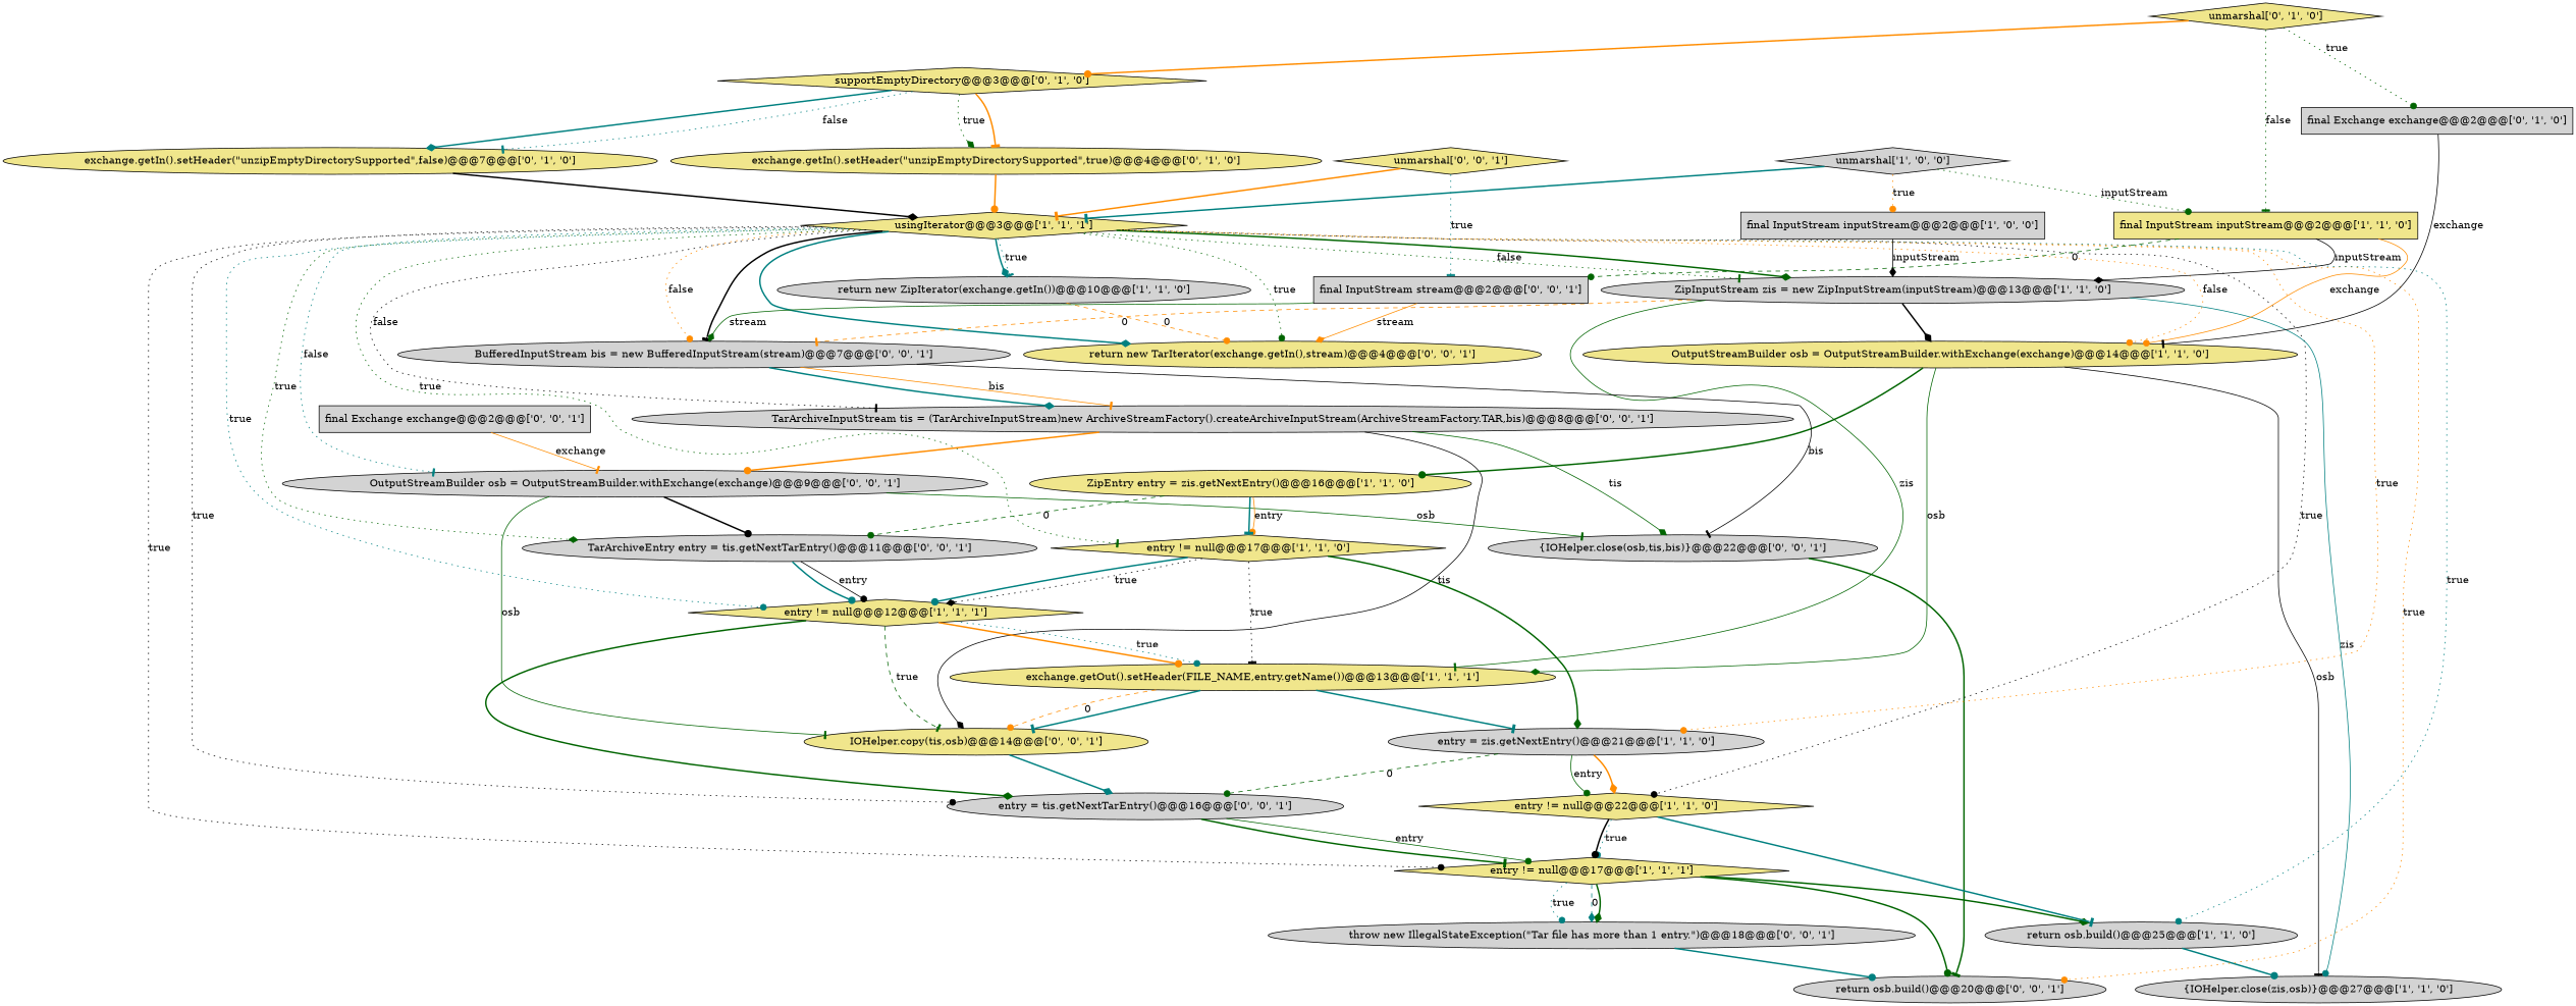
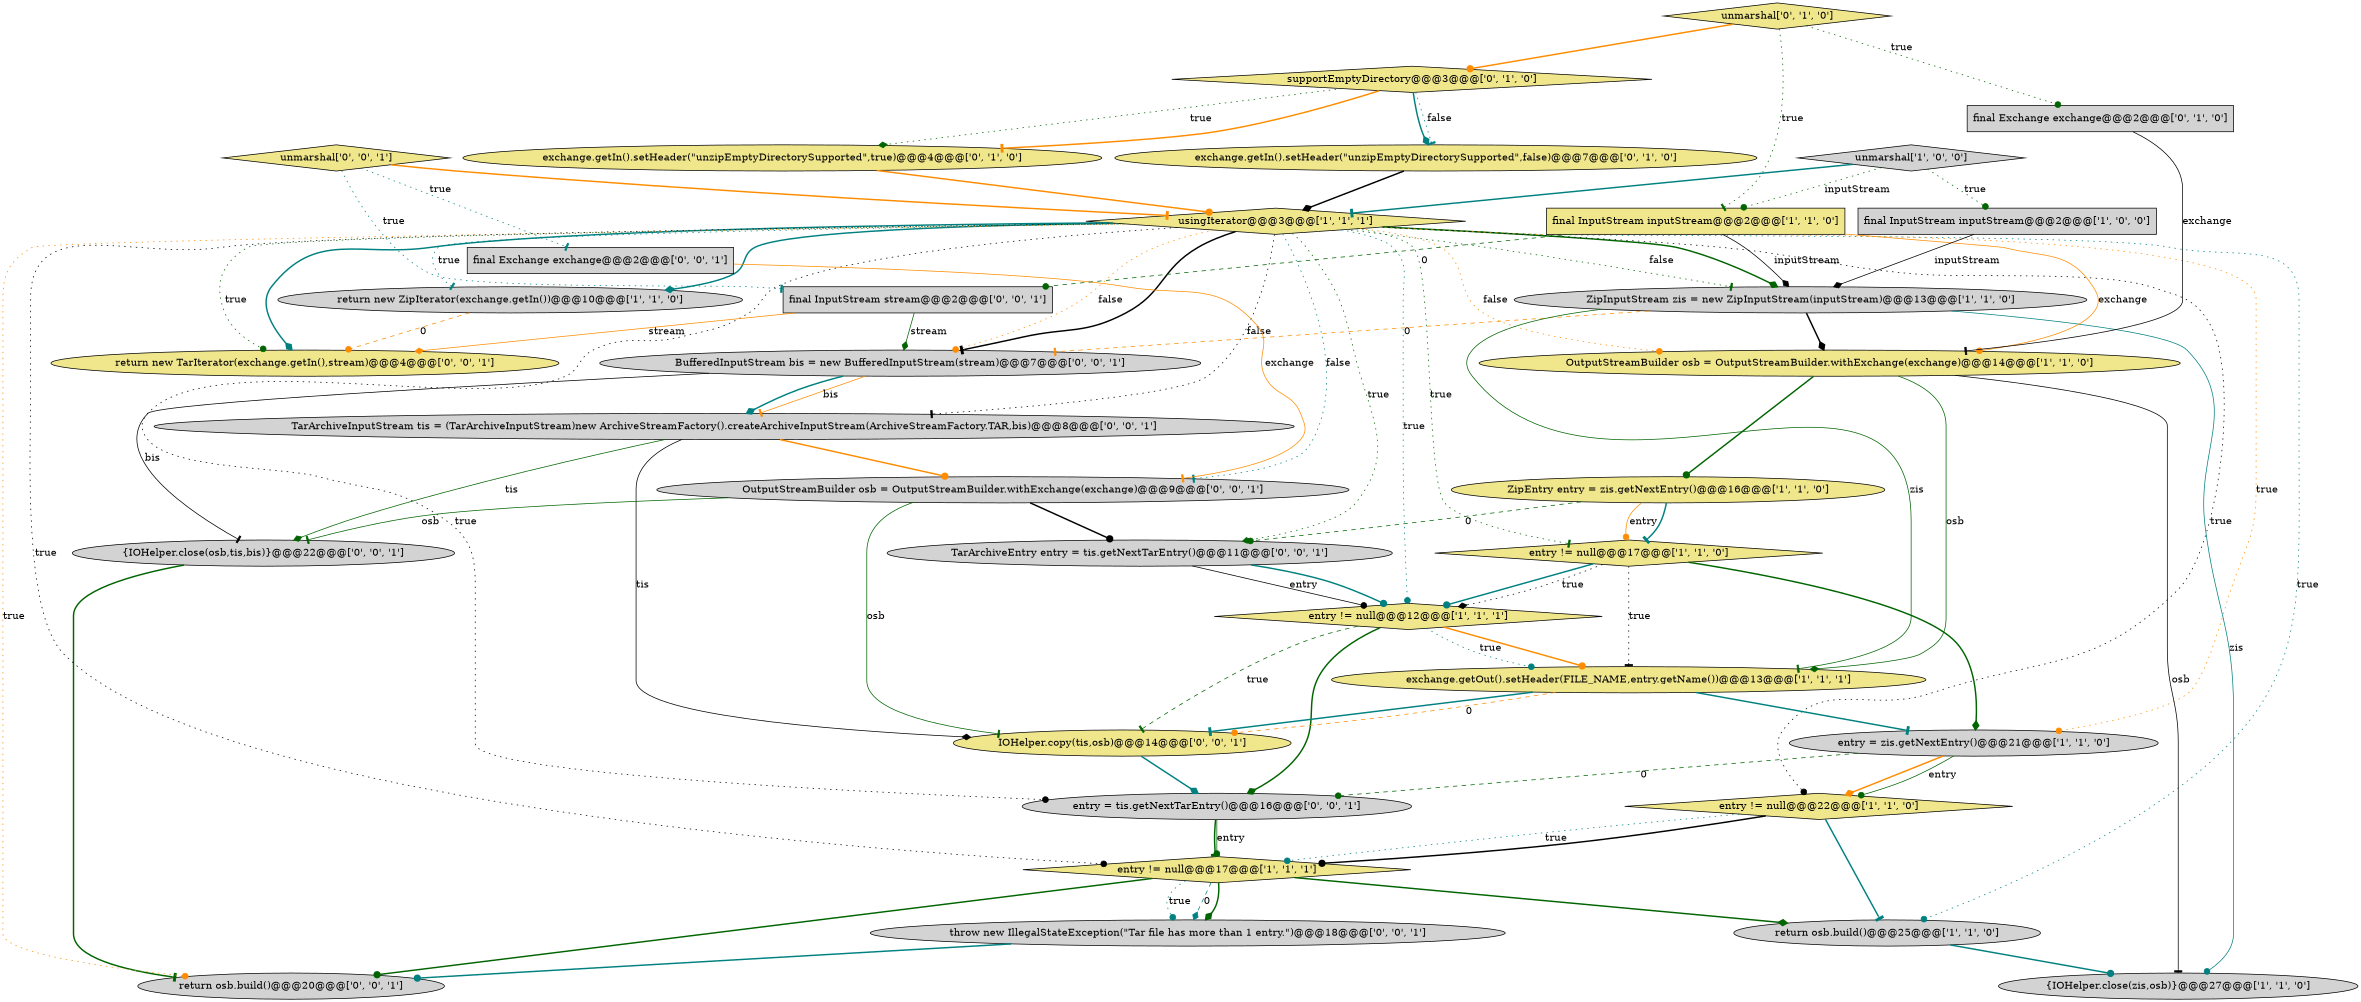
  digraph {
    node [fillcolor=lightgrey shape=ellipse style=filled]
    edge [arrowhead=dot color=darkgreen style=bold]
    n1 [label="return new ZipIterator(exchange.getIn())@@@10@@@['1', '1', '0']"]
    n2 [fillcolor=khaki label="return new TarIterator(exchange.getIn(),stream)@@@4@@@['0', '0', '1']"]
    n3 [label="return osb.build()@@@20@@@['0', '0', '1']"]
    n4 [label="{IOHelper.close(osb,tis,bis)}@@@22@@@['0', '0', '1']"]
    n5 [fillcolor=khaki label="entry != null@@@17@@@['1', '1', '1']" shape=diamond]
    n6 [label="return osb.build()@@@25@@@['1', '1', '0']"]
    n7 [label="throw new IllegalStateException(\"Tar file has more than 1 entry.\")@@@18@@@['0', '0', '1']"]
    n8 [label="{IOHelper.close(zis,osb)}@@@27@@@['1', '1', '0']"]
    n9 [fillcolor=khaki label="exchange.getIn().setHeader(\"unzipEmptyDirectorySupported\",false)@@@7@@@['0', '1', '0']"]
    n10 [fillcolor=khaki label="usingIterator@@@3@@@['1', '1', '1']" shape=diamond]
    n11 [label="TarArchiveInputStream tis = (TarArchiveInputStream)new ArchiveStreamFactory().createArchiveInputStream(ArchiveStreamFactory.TAR,bis)@@@8@@@['0', '0', '1']"]
    n12 [label="OutputStreamBuilder osb = OutputStreamBuilder.withExchange(exchange)@@@9@@@['0', '0', '1']"]
    n13 [label="ZipInputStream zis = new ZipInputStream(inputStream)@@@13@@@['1', '1', '0']"]
    n14 [fillcolor=khaki label="OutputStreamBuilder osb = OutputStreamBuilder.withExchange(exchange)@@@14@@@['1', '1', '0']"]
    n15 [label="entry = tis.getNextTarEntry()@@@16@@@['0', '0', '1']"]
    n16 [label="BufferedInputStream bis = new BufferedInputStream(stream)@@@7@@@['0', '0', '1']"]
    n17 [fillcolor=khaki label="entry != null@@@12@@@['1', '1', '1']" shape=diamond]
    n18 [label="TarArchiveEntry entry = tis.getNextTarEntry()@@@11@@@['0', '0', '1']"]
    n19 [label="entry = zis.getNextEntry()@@@21@@@['1', '1', '0']"]
    n20 [fillcolor=khaki label="entry != null@@@17@@@['1', '1', '0']" shape=diamond]
    n21 [fillcolor=khaki label="entry != null@@@22@@@['1', '1', '0']" shape=diamond]
    n22 [fillcolor=khaki label="unmarshal['0', '0', '1']" shape=diamond]
    n23 [label="final Exchange exchange@@@2@@@['0', '0', '1']" shape=box]
    n24 [label="final InputStream stream@@@2@@@['0', '0', '1']" shape=box]
    n25 [fillcolor=khaki label="IOHelper.copy(tis,osb)@@@14@@@['0', '0', '1']"]
    n26 [fillcolor=khaki label="final InputStream inputStream@@@2@@@['1', '1', '0']" shape=box]
    n27 [fillcolor=khaki label="exchange.getOut().setHeader(FILE_NAME,entry.getName())@@@13@@@['1', '1', '1']"]
    n28 [fillcolor=khaki label="ZipEntry entry = zis.getNextEntry()@@@16@@@['1', '1', '0']"]
    n29 [label="final Exchange exchange@@@2@@@['0', '1', '0']" shape=box]
    n30 [fillcolor=khaki label="unmarshal['0', '1', '0']" shape=diamond]
    n31 [fillcolor=khaki label="supportEmptyDirectory@@@3@@@['0', '1', '0']" shape=diamond]
    n32 [fillcolor=khaki label="exchange.getIn().setHeader(\"unzipEmptyDirectorySupported\",true)@@@4@@@['0', '1', '0']"]
    n33 [label="final InputStream inputStream@@@2@@@['1', '0', '0']" shape=box]
    n34 [label="unmarshal['1', '0', '0']" shape=diamond]
    n1 -> n2 [color=darkorange label=0 style=dashed]
    n4 -> n3 [arrowhead=tee]
    n5 -> n3
    n5 -> n6 [arrowhead=diamond]
    n5 -> n7 [arrowhead=diamond]
    n5 -> n7 [color=teal label=true style=dotted]
    n5 -> n7 [arrowhead=diamond color=teal label=0 style=dashed]
    n6 -> n8 [color=teal]
    n7 -> n3 [color=teal]
    n9 -> n10 [arrowhead=diamond color=black]
    n10 -> n1 [arrowhead=diamond color=teal]
    n10 -> n1 [arrowhead=tee color=teal label=true style=dotted]
    n10 -> n2 [label=true style=dotted]
    n10 -> n2 [arrowhead=diamond color=teal]
    n10 -> n3 [color=darkorange label=true style=dotted]
    n10 -> n5 [color=black label=true style=dotted]
    n10 -> n6 [color=teal label=true style=dotted]
    n10 -> n11 [arrowhead=tee color=black label=false style=dotted]
    n10 -> n12 [arrowhead=tee color=teal label=false style=dotted]
    n10 -> n13 [arrowhead=tee label=false style=dotted]
    n10 -> n13 [arrowhead=diamond]
    n10 -> n14 [color=darkorange label=false style=dotted]
    n10 -> n15 [color=black label=true style=dotted]
    n10 -> n16 [color=darkorange label=false style=dotted]
    n10 -> n16 [arrowhead=tee color=black]
    n10 -> n17 [color=teal label=true style=dotted]
    n10 -> n18 [arrowhead=diamond label=true style=dotted]
    n10 -> n19 [color=darkorange label=true style=dotted]
    n10 -> n20 [arrowhead=tee label=true style=dotted]
    n10 -> n21 [color=black label=true style=dotted]
    n11 -> n4 [arrowhead=diamond label=tis style=solid]
    n11 -> n12 [color=darkorange]
    n11 -> n25 [arrowhead=diamond color=black label=tis style=solid]
    n12 -> n4 [arrowhead=tee label=osb style=solid]
    n12 -> n18 [color=black]
    n12 -> n25 [arrowhead=tee label=osb style=solid]
    n13 -> n8 [color=teal label=zis style=solid]
    n13 -> n14 [arrowhead=diamond color=black]
    n13 -> n16 [arrowhead=tee color=darkorange label=0 style=dashed]
    n13 -> n27 [arrowhead=tee label=zis style=solid]
    n14 -> n8 [arrowhead=tee color=black label=osb style=solid]
    n14 -> n27 [arrowhead=diamond label=osb style=solid]
    n14 -> n28
    n15 -> n5 [label=entry style=solid]
    n15 -> n5 [arrowhead=tee]
    n16 -> n4 [arrowhead=tee color=black label=bis style=solid]
    n16 -> n11 [arrowhead=tee color=darkorange label=bis style=solid]
    n16 -> n11 [arrowhead=diamond color=teal]
    n17 -> n15 [arrowhead=diamond]
    n17 -> n25 [arrowhead=tee label=true style=dashed]
    n17 -> n27 [color=darkorange]
    n17 -> n27 [color=teal label=true style=dotted]
    n18 -> n17 [color=black label=entry style=solid]
    n18 -> n17 [color=teal]
    n19 -> n15 [label=0 style=dashed]
    n19 -> n21 [arrowhead=diamond color=darkorange]
    n19 -> n21 [label=entry style=solid]
    n20 -> n17 [color=teal]
    n20 -> n17 [arrowhead=diamond color=black label=true style=dotted]
    n20 -> n19 [arrowhead=diamond]
    n20 -> n27 [arrowhead=tee color=black label=true style=dotted]
    n21 -> n5 [color=teal label=true style=dotted]
    n21 -> n5 [color=black]
    n21 -> n6 [arrowhead=tee color=teal]
    n22 -> n10 [arrowhead=tee color=darkorange]
+   n22 -> n23 [arrowhead=tee color=teal label=true style=dotted]
    n22 -> n24 [arrowhead=tee color=teal label=true style=dotted]
    n23 -> n12 [arrowhead=tee color=darkorange label=exchange style=solid]
    n24 -> n2 [arrowhead=diamond color=darkorange label=stream style=solid]
    n24 -> n16 [arrowhead=diamond label=stream style=solid]
    n25 -> n15 [arrowhead=diamond color=teal]
    n26 -> n13 [arrowhead=diamond color=black label=inputStream style=solid]
    n26 -> n14 [color=darkorange label=exchange style=solid]
    n26 -> n24 [label=0 style=dashed]
    n27 -> n19 [arrowhead=tee color=teal]
    n27 -> n25 [arrowhead=tee color=teal]
    n27 -> n25 [color=darkorange label=0 style=dashed]
    n28 -> n18 [label=0 style=dashed]
    n28 -> n20 [color=darkorange label=entry style=solid]
    n28 -> n20 [arrowhead=tee color=teal]
    n29 -> n14 [arrowhead=tee color=black label=exchange style=solid]
-   n30 -> n26 [arrowhead=tee label=false style=dotted]
+   n30 -> n26 [arrowhead=tee label=true style=dotted]
    n30 -> n29 [label=true style=dotted]
    n30 -> n31 [color=darkorange]
    n31 -> n9 [arrowhead=diamond color=teal]
    n31 -> n9 [arrowhead=tee color=teal label=false style=dotted]
    n31 -> n32 [arrowhead=diamond label=true style=dotted]
    n31 -> n32 [arrowhead=tee color=darkorange]
    n32 -> n10 [color=darkorange]
    n33 -> n13 [arrowhead=diamond color=black label=inputStream style=solid]
    n34 -> n10 [arrowhead=tee color=teal]
    n34 -> n26 [label=inputStream style=dotted]
-   n34 -> n33 [color=darkorange label=true style=dotted]
+   n34 -> n33 [label=true style=dotted]
  }
